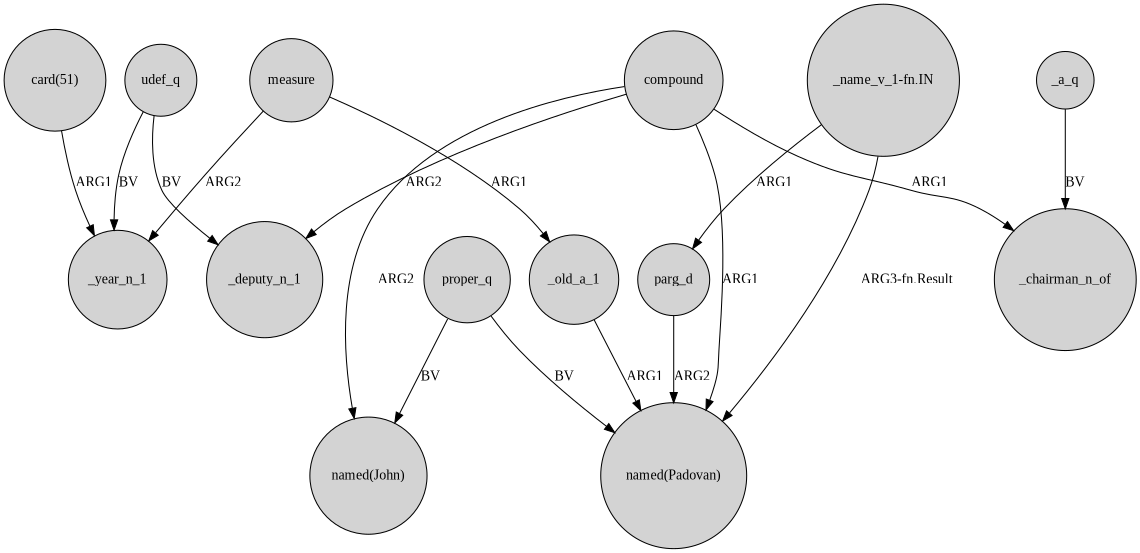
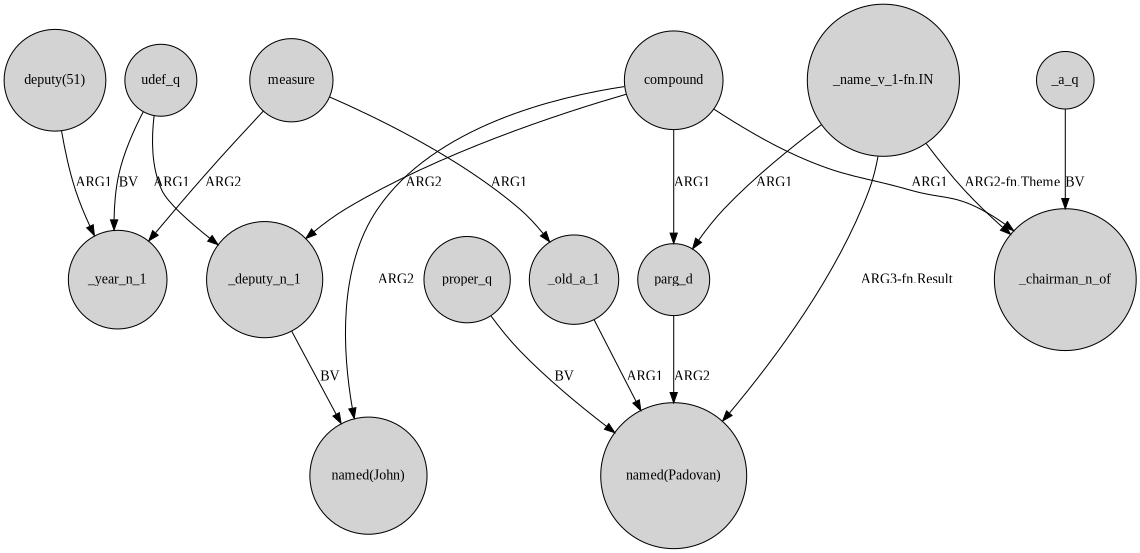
  digraph {
    fontname="Liberation Serif"
    node [fontname="Liberation Serif" shape=circle style=filled]
    edge [fontname="Liberation Serif"]
    compound
    "named(John)"
    _chairman_n_of
    _deputy_n_1
    "named(Padovan)"
    "_name_v_1-fn.IN"
    parg_d
    udef_q
    _year_n_1
-   "card(51)"
+   "card(51)" [label="deputy(51)"]
    _old_a_1
    measure
    proper_q
    _a_q
    compound -> "named(John)" [label=ARG2]
    compound -> _chairman_n_of [label=ARG1]
    compound -> _deputy_n_1 [label=ARG2]
-   compound -> "named(Padovan)" [label=ARG1]
+   compound -> parg_d [label=ARG1]
+   "_name_v_1-fn.IN" -> _chairman_n_of [label="ARG2-fn.Theme"]
    "_name_v_1-fn.IN" -> "named(Padovan)" [label="ARG3-fn.Result"]
    "_name_v_1-fn.IN" -> parg_d [label=ARG1]
    parg_d -> "named(Padovan)" [label=ARG2]
-   udef_q -> _deputy_n_1 [label=BV]
+   udef_q -> _deputy_n_1 [label=ARG1]
    udef_q -> _year_n_1 [label=BV]
    "card(51)" -> _year_n_1 [label=ARG1]
    _old_a_1 -> "named(Padovan)" [label=ARG1]
    measure -> _year_n_1 [label=ARG2]
    measure -> _old_a_1 [label=ARG1]
-   proper_q -> "named(John)" [label=BV]
+   _deputy_n_1 -> "named(John)" [label=BV]
    proper_q -> "named(Padovan)" [label=BV]
    _a_q -> _chairman_n_of [label=BV]
  }
